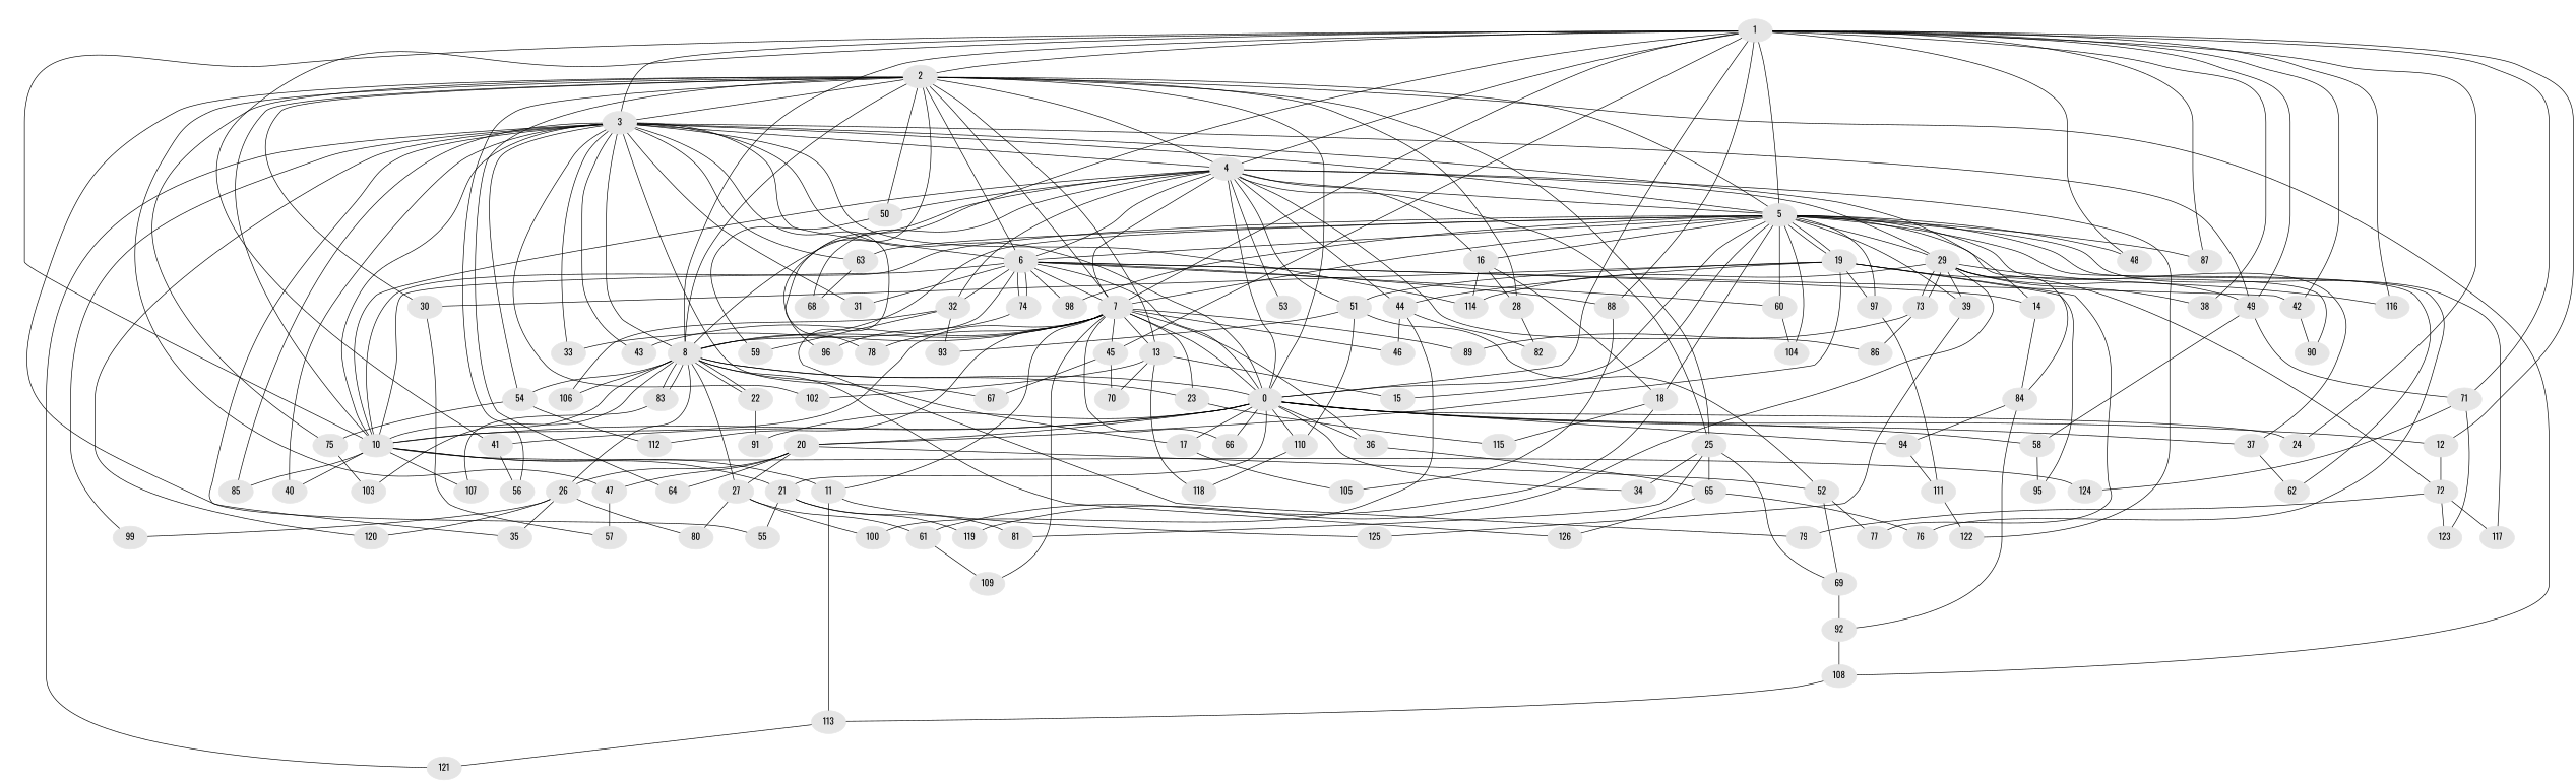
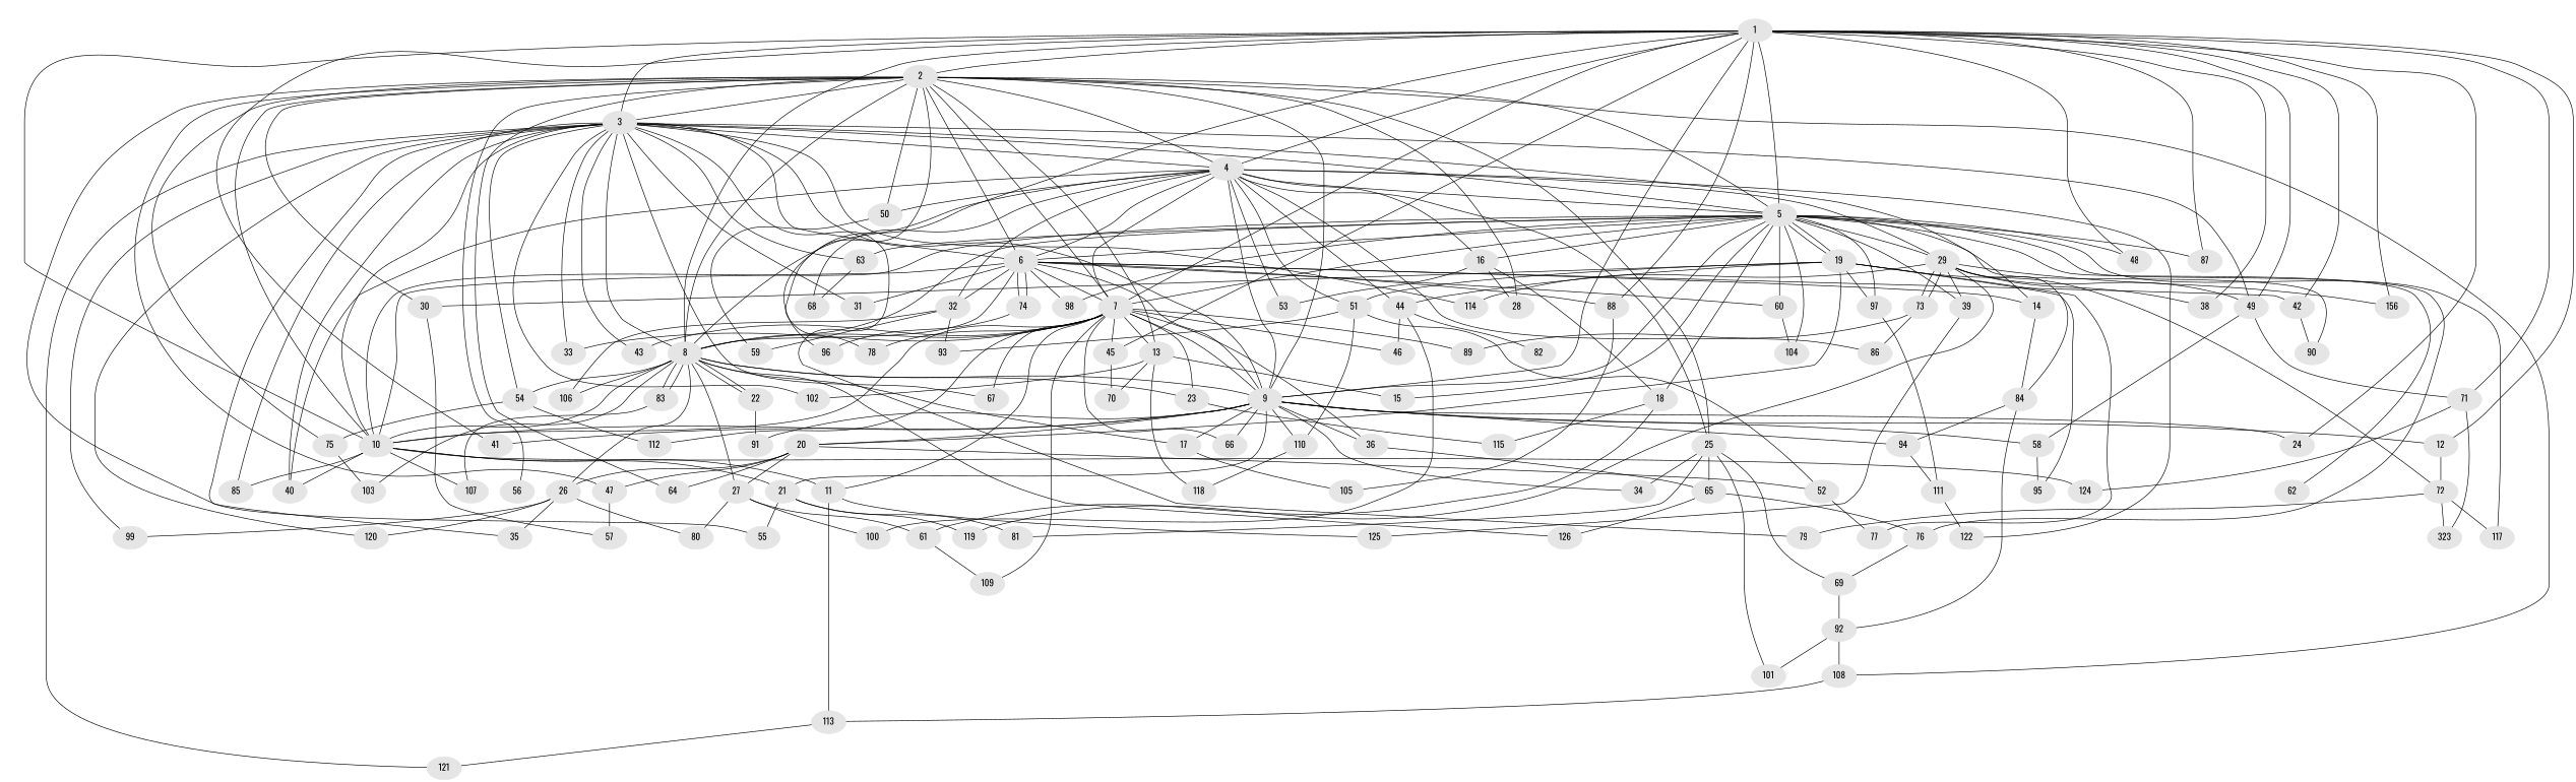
  graph {
    fontname=Oswald
    node [color=gray90 fontname=Oswald style=filled]
    edge [fontname=Oswald]
    1
    2
    3
    4
    5
    7
    8
-   9 [label=0]
+   9
    10
    12
    24
    38
    41
    42
    45
    48
    71
    87
    88
    96
-   116
+   116 [label=156]
    49
    6
    13
    25
    28
    30
    47
    50
    55
    56
    64
    75
    78
    108
    14
    31
    33
    35
    40
    43
    54
    63
    67
    79
    85
    99
    102
    114
    120
    121
    16
    29
    32
    44
    51
    53
    68
    86
    122
    15
    18
    19
-   37
    39
    60
    62
    76
    90
    97
    98
    104
    117
    74
    11
    23
    36
    46
    66
    89
    109
    112
    17
    22
    26
    27
    83
    103
    106
    126
    20
    21
    34
    58
    91
    94
    110
    107
    124
    72
    70
-   123
+   123 [label=323]
    105
    118
    81
    65
    69
+   101
    82
    57
    59
    113
    84
    119
    73
    93
    100
    52
    61
    115
    77
    95
    125
    111
    80
    92
    1 -- 2
    1 -- 3
    1 -- 4
    1 -- 5
    1 -- 7
    1 -- 8
    1 -- 9
    1 -- 10
    1 -- 12
    1 -- 24
    1 -- 38
    1 -- 41
    1 -- 42
    1 -- 45
    1 -- 48
    1 -- 71
    1 -- 87
    1 -- 88
    1 -- 96
    1 -- 116
    1 -- 49
    2 -- 3
    2 -- 4
    2 -- 5
    2 -- 7
    2 -- 8
    2 -- 9
    2 -- 10
    2 -- 6
    2 -- 13
    2 -- 25
    2 -- 28
    2 -- 30
    2 -- 47
    2 -- 50
    2 -- 55
    2 -- 56
    2 -- 64
    2 -- 75
    2 -- 78
    2 -- 108
    3 -- 4
    3 -- 5
    3 -- 8
    3 -- 9
    3 -- 10
    3 -- 49
    3 -- 6
    3 -- 14
    3 -- 31
    3 -- 33
    3 -- 35
    3 -- 40
    3 -- 43
    3 -- 54
    3 -- 63
    3 -- 67
    3 -- 79
    3 -- 85
    3 -- 99
    3 -- 102
    3 -- 114
    3 -- 120
    3 -- 121
    4 -- 5
    4 -- 7
    4 -- 8
    4 -- 9
-   4 -- 10
+   4 -- 40
    4 -- 6
    4 -- 25
    4 -- 50
    4 -- 16
    4 -- 29
    4 -- 32
    4 -- 44
    4 -- 51
    4 -- 53
    4 -- 68
    4 -- 86
    4 -- 122
    5 -- 7
    5 -- 8
    5 -- 9
    5 -- 10
    5 -- 48
    5 -- 87
    5 -- 6
    5 -- 63
    5 -- 16
    5 -- 29
    5 -- 15
    5 -- 18
    5 -- 19
    5 -- 19
-   5 -- 37
    5 -- 39
    5 -- 60
    5 -- 62
    5 -- 76
    5 -- 90
    5 -- 97
    5 -- 98
    5 -- 104
    5 -- 117
    7 -- 8
    7 -- 9
    7 -- 10
    7 -- 45
    7 -- 13
    7 -- 78
    7 -- 33
    7 -- 43
-   45 -- 67
+   7 -- 67
    7 -- 11
    7 -- 23
    7 -- 36
    7 -- 46
    7 -- 66
    7 -- 89
    7 -- 109
    7 -- 112
    8 -- 9
    8 -- 10
    8 -- 54
    8 -- 23
    8 -- 17
    8 -- 22
    8 -- 22
    8 -- 26
    8 -- 27
    8 -- 83
    8 -- 83
    8 -- 103
    8 -- 106
    8 -- 126
    9 -- 10
    9 -- 12
    9 -- 24
    9 -- 41
-   9 -- 37
    9 -- 36
    9 -- 66
    9 -- 17
    9 -- 20
    9 -- 21
    9 -- 34
    9 -- 58
    9 -- 91
    9 -- 94
    9 -- 110
    10 -- 40
    10 -- 85
    10 -- 11
    10 -- 21
    10 -- 107
    10 -- 124
    12 -- 72
-   41 -- 56
    42 -- 90
    45 -- 70
    71 -- 124
    71 -- 123
    88 -- 105
    49 -- 71
    49 -- 58
    6 -- 7
    6 -- 8
    6 -- 9
    6 -- 10
    6 -- 42
    6 -- 88
    6 -- 14
    6 -- 31
    6 -- 32
    6 -- 60
    6 -- 98
    6 -- 74
    6 -- 74
    13 -- 102
    13 -- 15
    13 -- 70
    13 -- 118
    25 -- 34
    25 -- 81
    25 -- 65
    25 -- 69
-   28 -- 82
+   25 -- 101
    30 -- 57
    47 -- 57
    50 -- 59
    75 -- 103
    108 -- 113
    14 -- 84
    54 -- 75
    54 -- 112
    63 -- 68
    16 -- 28
-   16 -- 114
+   16 -- 53
    16 -- 18
    29 -- 38
    29 -- 116
    29 -- 49
    29 -- 114
    29 -- 39
    29 -- 84
    29 -- 119
    29 -- 73
    29 -- 73
    32 -- 106
    32 -- 59
    32 -- 93
    44 -- 46
    44 -- 82
    44 -- 100
    51 -- 110
    51 -- 93
    51 -- 52
    18 -- 61
    18 -- 115
    19 -- 30
    19 -- 44
    19 -- 51
    19 -- 97
    19 -- 20
    19 -- 72
    19 -- 77
    19 -- 95
-   37 -- 62
    39 -- 125
    60 -- 104
    97 -- 111
    74 -- 96
    11 -- 113
    11 -- 125
    23 -- 115
    36 -- 65
    17 -- 105
    22 -- 91
    26 -- 35
    26 -- 99
    26 -- 120
    26 -- 80
    27 -- 100
    27 -- 61
    27 -- 80
    83 -- 107
    20 -- 47
    20 -- 64
    20 -- 26
    20 -- 27
    20 -- 52
    21 -- 55
    21 -- 81
    21 -- 119
    58 -- 95
    94 -- 111
    110 -- 118
    72 -- 79
    72 -- 117
    72 -- 123
    65 -- 76
    65 -- 126
    69 -- 92
    113 -- 121
    84 -- 94
    84 -- 92
    73 -- 86
    73 -- 89
-   52 -- 69
+   76 -- 69
    52 -- 77
    61 -- 109
    111 -- 122
    92 -- 108
+   92 -- 101
  }
